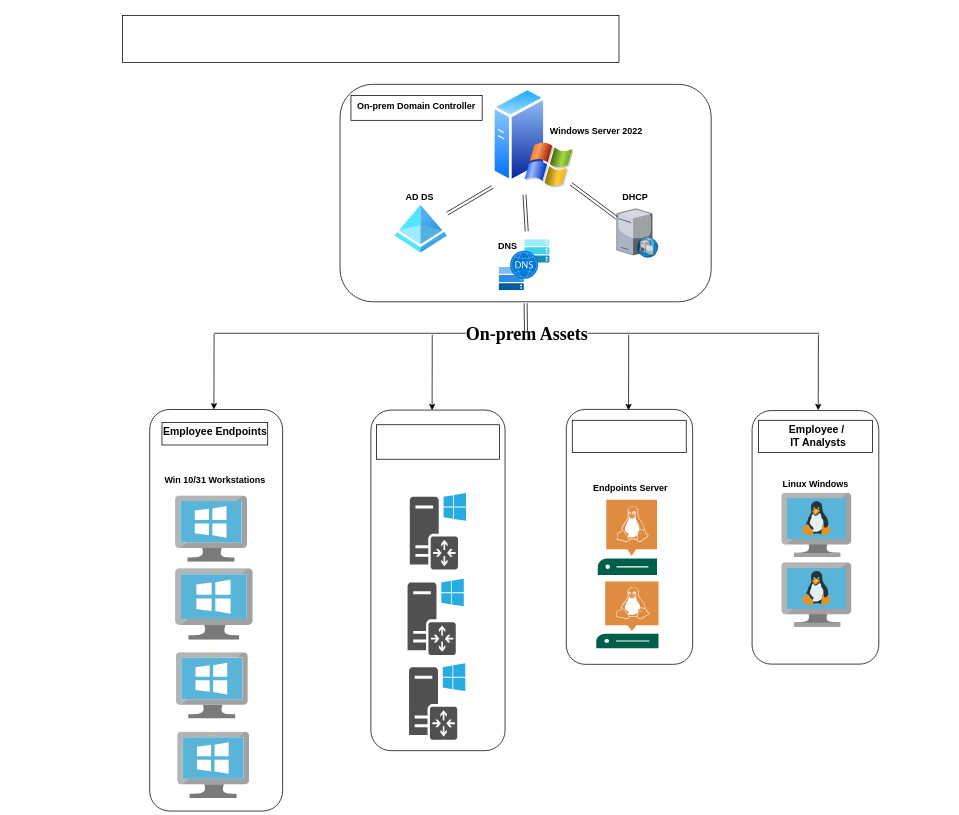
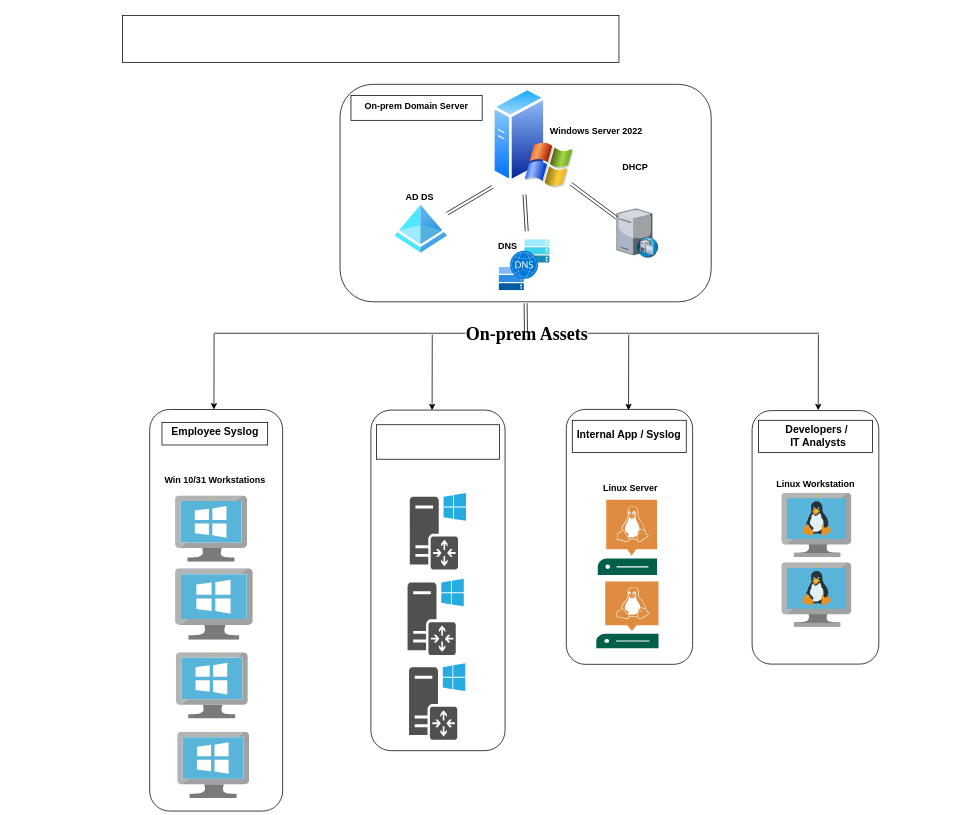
  <mxCell id="0" />
  <mxCell id="1" parent="0" />
  <mxCell id="2" value="" style="rounded=0;whiteSpace=wrap;html=1;" vertex="1" parent="1"><mxGeometry x="163" y="20" width="662" height="63" as="geometry" /></mxCell>
  <mxCell id="3" value="" style="rounded=1;whiteSpace=wrap;html=1;rotation=90;" vertex="1" parent="1"><mxGeometry x="918" y="631.69" width="338.13" height="169" as="geometry" /></mxCell>
  <mxCell id="4" value="" style="rounded=1;whiteSpace=wrap;html=1;rotation=90;" vertex="1" parent="1"><mxGeometry x="669" y="631.31" width="340" height="168.5" as="geometry" /></mxCell>
  <mxCell id="5" value="" style="rounded=1;whiteSpace=wrap;html=1;rotation=90;" vertex="1" parent="1"><mxGeometry x="356.49" y="684.08" width="454.26" height="178.98" as="geometry" /></mxCell>
  <mxCell id="6" value="" style="rounded=1;whiteSpace=wrap;html=1;rotation=90;" vertex="1" parent="1"><mxGeometry x="20" y="724.81" width="535.57" height="177.31" as="geometry" /></mxCell>
  <mxCell id="7" value="" style="rounded=1;whiteSpace=wrap;html=1;" vertex="1" parent="1"><mxGeometry x="453" y="112" width="495" height="290" as="geometry" /></mxCell>
  <mxCell id="8" value="" style="image;aspect=fixed;perimeter=ellipsePerimeter;html=1;align=center;shadow=0;dashed=0;spacingTop=3;image=img/lib/active_directory/windows_server_2.svg;" vertex="1" parent="1"><mxGeometry x="656" y="115" width="109" height="136.25" as="geometry" /></mxCell>
  <mxCell id="9" value="" style="image;sketch=0;aspect=fixed;html=1;points=[];align=center;fontSize=12;image=img/lib/mscae/VirtualMachineWindows.svg;" vertex="1" parent="1"><mxGeometry x="233.49" y="661" width="96" height="88.32" as="geometry" /></mxCell>
  <mxCell id="10" value="" style="image;aspect=fixed;html=1;points=[];align=center;fontSize=12;image=img/lib/azure2/identity/Azure_Active_Directory.svg;" vertex="1" parent="1"><mxGeometry x="526" y="273" width="70" height="64" as="geometry" /></mxCell>
  <mxCell id="11" value="" style="image;aspect=fixed;html=1;points=[];align=center;fontSize=12;image=img/lib/azure2/networking/DNS_Multistack.svg;" vertex="1" parent="1"><mxGeometry x="665" y="319" width="68" height="68" as="geometry" /></mxCell>
  <mxCell id="12" value="" style="verticalLabelPosition=bottom;sketch=0;aspect=fixed;html=1;verticalAlign=top;strokeColor=none;align=center;outlineConnect=0;shape=mxgraph.citrix.dhcp_server;" vertex="1" parent="1"><mxGeometry x="822" y="278" width="55" height="65.13" as="geometry" /></mxCell>
  <mxCell id="13" value="" style="sketch=0;pointerEvents=1;shadow=0;dashed=0;html=1;strokeColor=none;fillColor=#505050;labelPosition=center;verticalLabelPosition=bottom;verticalAlign=top;outlineConnect=0;align=center;shape=mxgraph.office.servers.windows_router;" vertex="1" parent="1"><mxGeometry x="546.05" y="657" width="75" height="102" as="geometry" /></mxCell>
  <mxCell id="14" value="" style="sketch=0;pointerEvents=1;shadow=0;dashed=0;html=1;strokeColor=none;fillColor=#005F4B;labelPosition=center;verticalLabelPosition=bottom;verticalAlign=top;align=center;outlineConnect=0;shape=mxgraph.veeam2.linux_server;" vertex="1" parent="1"><mxGeometry x="796.75" y="666.06" width="79" height="100.32" as="geometry" /></mxCell>
  <mxCell id="15" value="" style="image;sketch=0;aspect=fixed;html=1;points=[];align=center;fontSize=12;image=img/lib/mscae/VM_Linux.svg;" vertex="1" parent="1"><mxGeometry x="1042.07" y="657.06" width="93.48" height="86" as="geometry" /></mxCell>
  <mxCell id="16" value="" style="image;sketch=0;aspect=fixed;html=1;points=[];align=center;fontSize=12;image=img/lib/mscae/VirtualMachineWindows.svg;" vertex="1" parent="1"><mxGeometry x="233.49" y="758" width="103.61" height="95.32" as="geometry" /></mxCell>
  <mxCell id="17" value="" style="image;sketch=0;aspect=fixed;html=1;points=[];align=center;fontSize=12;image=img/lib/mscae/VirtualMachineWindows.svg;" vertex="1" parent="1"><mxGeometry x="234.49" y="870" width="96" height="88.32" as="geometry" /></mxCell>
  <mxCell id="18" value="" style="image;sketch=0;aspect=fixed;html=1;points=[];align=center;fontSize=12;image=img/lib/mscae/VirtualMachineWindows.svg;" vertex="1" parent="1"><mxGeometry x="236.37" y="976" width="96" height="88.32" as="geometry" /></mxCell>
  <mxCell id="19" value="" style="sketch=0;pointerEvents=1;shadow=0;dashed=0;html=1;strokeColor=none;fillColor=#505050;labelPosition=center;verticalLabelPosition=bottom;verticalAlign=top;outlineConnect=0;align=center;shape=mxgraph.office.servers.windows_router;" vertex="1" parent="1"><mxGeometry x="543.05" y="771.25" width="75" height="102" as="geometry" /></mxCell>
  <mxCell id="20" value="" style="sketch=0;pointerEvents=1;shadow=0;dashed=0;html=1;strokeColor=none;fillColor=#505050;labelPosition=center;verticalLabelPosition=bottom;verticalAlign=top;outlineConnect=0;align=center;shape=mxgraph.office.servers.windows_router;" vertex="1" parent="1"><mxGeometry x="545.05" y="884.16" width="75" height="102" as="geometry" /></mxCell>
  <mxCell id="21" value="" style="sketch=0;pointerEvents=1;shadow=0;dashed=0;html=1;strokeColor=none;fillColor=#005F4B;labelPosition=center;verticalLabelPosition=bottom;verticalAlign=top;align=center;outlineConnect=0;shape=mxgraph.veeam2.linux_server;" vertex="1" parent="1"><mxGeometry x="794.75" y="775.06" width="83" height="89" as="geometry" /></mxCell>
  <mxCell id="22" value="" style="image;sketch=0;aspect=fixed;html=1;points=[];align=center;fontSize=12;image=img/lib/mscae/VM_Linux.svg;" vertex="1" parent="1"><mxGeometry x="1042.07" y="750.06" width="93.48" height="86" as="geometry" /></mxCell>
  <mxCell id="23" value="&lt;b&gt;AD DS&amp;nbsp;&lt;/b&gt;" style="text;strokeColor=none;align=center;fillColor=none;html=1;verticalAlign=middle;whiteSpace=wrap;rounded=0;" vertex="1" parent="1"><mxGeometry x="531" y="248" width="60" height="30" as="geometry" /></mxCell>
  <mxCell id="24" value="&lt;b&gt;DNS&lt;/b&gt;" style="text;strokeColor=none;align=center;fillColor=none;html=1;verticalAlign=middle;whiteSpace=wrap;rounded=0;" vertex="1" parent="1"><mxGeometry x="647" y="313" width="60" height="30" as="geometry" /></mxCell>
- <mxCell id="25" value="&lt;b&gt;DHCP&lt;/b&gt;" style="text;strokeColor=none;align=center;fillColor=none;html=1;verticalAlign=middle;whiteSpace=wrap;rounded=0;" vertex="1" parent="1"><mxGeometry x="817" y="248" width="60" height="30" as="geometry" /></mxCell>
+ <mxCell id="25" value="&lt;b&gt;DHCP&lt;/b&gt;" style="text;strokeColor=none;align=center;fillColor=none;html=1;verticalAlign=middle;whiteSpace=wrap;rounded=0;" vertex="1" parent="1"><mxGeometry x="817" y="208" width="60" height="30" as="geometry" /></mxCell>
  <mxCell id="26" value="" style="endArrow=classic;html=1;rounded=0;exitX=0.003;exitY=0.982;exitDx=0;exitDy=0;exitPerimeter=0;shape=link;" edge="1" parent="1" source="8" target="10"><mxGeometry width="50" height="50" relative="1" as="geometry"><mxPoint x="752" y="438" as="sourcePoint" /><mxPoint x="802" y="388" as="targetPoint" /></mxGeometry></mxCell>
  <mxCell id="27" value="" style="endArrow=classic;html=1;rounded=0;shape=link;entryX=0.75;entryY=0;entryDx=0;entryDy=0;" edge="1" parent="1"><mxGeometry width="50" height="50" relative="1" as="geometry"><mxPoint x="699" y="259" as="sourcePoint" /><mxPoint x="702" y="308" as="targetPoint" /></mxGeometry></mxCell>
  <mxCell id="28" value="" style="endArrow=classic;html=1;rounded=0;shape=link;exitX=0.962;exitY=0.951;exitDx=0;exitDy=0;exitPerimeter=0;" edge="1" parent="1" source="8" target="12"><mxGeometry width="50" height="50" relative="1" as="geometry"><mxPoint x="696" y="269" as="sourcePoint" /><mxPoint x="699" y="318" as="targetPoint" /></mxGeometry></mxCell>
  <mxCell id="29" value="&lt;b&gt;Win 10/31 Workstations&lt;/b&gt;" style="text;strokeColor=none;align=center;fillColor=none;html=1;verticalAlign=middle;whiteSpace=wrap;rounded=0;" vertex="1" parent="1"><mxGeometry x="214.87" y="625" width="143" height="30" as="geometry" /></mxCell>
  <mxCell id="30" value="&lt;b&gt;Windows Server 2022&lt;/b&gt;" style="text;strokeColor=none;align=center;fillColor=none;html=1;verticalAlign=middle;whiteSpace=wrap;rounded=0;" vertex="1" parent="1"><mxGeometry x="714" y="160" width="162" height="30" as="geometry" /></mxCell>
  <mxCell id="31" value="" style="rounded=0;whiteSpace=wrap;html=1;" vertex="1" parent="1"><mxGeometry x="215.49" y="563" width="141" height="30" as="geometry" /></mxCell>
- <mxCell id="32" value="&lt;font style=&quot;font-size: 14px;&quot;&gt;&lt;b&gt;Employee Endpoints&lt;/b&gt;&lt;/font&gt;" style="text;strokeColor=none;align=center;fillColor=none;html=1;verticalAlign=middle;whiteSpace=wrap;rounded=0;" vertex="1" parent="1"><mxGeometry x="214.87" y="560" width="143" height="30" as="geometry" /></mxCell>
+ <mxCell id="32" value="&lt;font style=&quot;font-size: 14px;&quot;&gt;&lt;b&gt;Employee Syslog&lt;/b&gt;&lt;/font&gt;" style="text;strokeColor=none;align=center;fillColor=none;html=1;verticalAlign=middle;whiteSpace=wrap;rounded=0;" vertex="1" parent="1"><mxGeometry x="214.87" y="560" width="143" height="30" as="geometry" /></mxCell>
  <mxCell id="33" value="" style="rounded=0;whiteSpace=wrap;html=1;" vertex="1" parent="1"><mxGeometry x="501.62" y="566" width="164" height="46" as="geometry" /></mxCell>
  <mxCell id="34" value="" style="rounded=0;whiteSpace=wrap;html=1;" vertex="1" parent="1"><mxGeometry x="467.56" y="127" width="175" height="33" as="geometry" /></mxCell>
  <mxCell id="35" value="" style="rounded=0;whiteSpace=wrap;html=1;" vertex="1" parent="1"><mxGeometry x="762.75" y="560.06" width="152" height="43" as="geometry" /></mxCell>
- <mxCell id="37" value="&lt;b&gt;Endpoints Server&lt;/b&gt;" style="text;strokeColor=none;align=center;fillColor=none;html=1;verticalAlign=middle;whiteSpace=wrap;rounded=0;" vertex="1" parent="1"><mxGeometry x="768.5" y="636.06" width="143" height="30" as="geometry" /></mxCell>
- <mxCell id="38" value="&lt;b&gt;On-prem Domain Controller&lt;/b&gt;" style="text;strokeColor=none;align=center;fillColor=none;html=1;verticalAlign=middle;whiteSpace=wrap;rounded=0;" vertex="1" parent="1"><mxGeometry x="472.06" y="127" width="166" height="30" as="geometry" /></mxCell>
+ <mxCell id="36" value="&lt;span style=&quot;font-size: 14px;&quot;&gt;&lt;b&gt;Internal App / Syslog&lt;/b&gt;&lt;/span&gt;" style="text;strokeColor=none;align=center;fillColor=none;html=1;verticalAlign=middle;whiteSpace=wrap;rounded=0;" vertex="1" parent="1"><mxGeometry x="767.75" y="565.06" width="141" height="27" as="geometry" /></mxCell>
+ <mxCell id="37" value="&lt;b&gt;Linux Server&lt;/b&gt;" style="text;strokeColor=none;align=center;fillColor=none;html=1;verticalAlign=middle;whiteSpace=wrap;rounded=0;" vertex="1" parent="1"><mxGeometry x="768.5" y="636.06" width="143" height="30" as="geometry" /></mxCell>
+ <mxCell id="38" value="&lt;b&gt;On-prem Domain Server&lt;/b&gt;" style="text;strokeColor=none;align=center;fillColor=none;html=1;verticalAlign=middle;whiteSpace=wrap;rounded=0;" vertex="1" parent="1"><mxGeometry x="472.06" y="127" width="166" height="30" as="geometry" /></mxCell>
  <mxCell id="39" value="" style="rounded=0;whiteSpace=wrap;html=1;" vertex="1" parent="1"><mxGeometry x="1011.07" y="560.06" width="152" height="43" as="geometry" /></mxCell>
- <mxCell id="40" value="&lt;span style=&quot;font-size: 14px;&quot;&gt;&lt;b&gt;Employee /&lt;/b&gt;&lt;/span&gt;&lt;div&gt;&lt;span style=&quot;font-size: 14px;&quot;&gt;&lt;b&gt;&amp;nbsp;IT Analysts&lt;/b&gt;&lt;/span&gt;&lt;/div&gt;" style="text;strokeColor=none;align=center;fillColor=none;html=1;verticalAlign=middle;whiteSpace=wrap;rounded=0;" vertex="1" parent="1"><mxGeometry x="1004.37" y="567.06" width="170.2" height="27" as="geometry" /></mxCell>
- <mxCell id="41" value="&lt;b&gt;Linux Windows&lt;/b&gt;" style="text;strokeColor=none;align=center;fillColor=none;html=1;verticalAlign=middle;whiteSpace=wrap;rounded=0;" vertex="1" parent="1"><mxGeometry x="1015.57" y="631.06" width="143" height="30" as="geometry" /></mxCell>
+ <mxCell id="40" value="&lt;span style=&quot;font-size: 14px;&quot;&gt;&lt;b&gt;Developers /&lt;/b&gt;&lt;/span&gt;&lt;div&gt;&lt;span style=&quot;font-size: 14px;&quot;&gt;&lt;b&gt;&amp;nbsp;IT Analysts&lt;/b&gt;&lt;/span&gt;&lt;/div&gt;" style="text;strokeColor=none;align=center;fillColor=none;html=1;verticalAlign=middle;whiteSpace=wrap;rounded=0;" vertex="1" parent="1"><mxGeometry x="1004.37" y="567.06" width="170.2" height="27" as="geometry" /></mxCell>
+ <mxCell id="41" value="&lt;b&gt;Linux Workstation&lt;/b&gt;" style="text;strokeColor=none;align=center;fillColor=none;html=1;verticalAlign=middle;whiteSpace=wrap;rounded=0;" vertex="1" parent="1"><mxGeometry x="1015.57" y="631.06" width="143" height="30" as="geometry" /></mxCell>
  <mxCell id="42" value="" style="endArrow=none;html=1;rounded=0;" edge="1" parent="1"><mxGeometry width="50" height="50" relative="1" as="geometry"><mxPoint x="285" y="444" as="sourcePoint" /><mxPoint x="1092" y="444" as="targetPoint" /></mxGeometry></mxCell>
  <mxCell id="43" value="&lt;font face=&quot;Verdana&quot; style=&quot;font-size: 24px;&quot;&gt;&lt;b style=&quot;&quot;&gt;On-prem Assets&lt;/b&gt;&lt;/font&gt;" style="edgeLabel;html=1;align=center;verticalAlign=middle;resizable=0;points=[];" vertex="1" connectable="0" parent="42"><mxGeometry x="0.014" y="-1" relative="1" as="geometry"><mxPoint x="7" as="offset" /></mxGeometry></mxCell>
  <mxCell id="44" value="" style="endArrow=classic;html=1;rounded=0;entryX=0;entryY=0.5;entryDx=0;entryDy=0;" edge="1" parent="1"><mxGeometry width="50" height="50" relative="1" as="geometry"><mxPoint x="285" y="445" as="sourcePoint" /><mxPoint x="284.785" y="545.68" as="targetPoint" /></mxGeometry></mxCell>
  <mxCell id="45" value="" style="endArrow=classic;html=1;rounded=0;entryX=0;entryY=0.5;entryDx=0;entryDy=0;" edge="1" parent="1"><mxGeometry width="50" height="50" relative="1" as="geometry"><mxPoint x="576" y="446" as="sourcePoint" /><mxPoint x="575.785" y="546.68" as="targetPoint" /></mxGeometry></mxCell>
  <mxCell id="46" value="" style="endArrow=classic;html=1;rounded=0;entryX=0;entryY=0.5;entryDx=0;entryDy=0;" edge="1" parent="1"><mxGeometry width="50" height="50" relative="1" as="geometry"><mxPoint x="838" y="446" as="sourcePoint" /><mxPoint x="837.785" y="546.68" as="targetPoint" /></mxGeometry></mxCell>
  <mxCell id="47" value="" style="endArrow=classic;html=1;rounded=0;entryX=0;entryY=0.5;entryDx=0;entryDy=0;" edge="1" parent="1"><mxGeometry width="50" height="50" relative="1" as="geometry"><mxPoint x="1091" y="446" as="sourcePoint" /><mxPoint x="1090.785" y="546.68" as="targetPoint" /></mxGeometry></mxCell>
  <mxCell id="48" value="" style="endArrow=classic;html=1;rounded=0;exitX=0.5;exitY=1;exitDx=0;exitDy=0;shape=link;" edge="1" parent="1"><mxGeometry width="50" height="50" relative="1" as="geometry"><mxPoint x="700.5" y="404" as="sourcePoint" /><mxPoint x="701" y="443" as="targetPoint" /><Array as="points" /></mxGeometry></mxCell>
